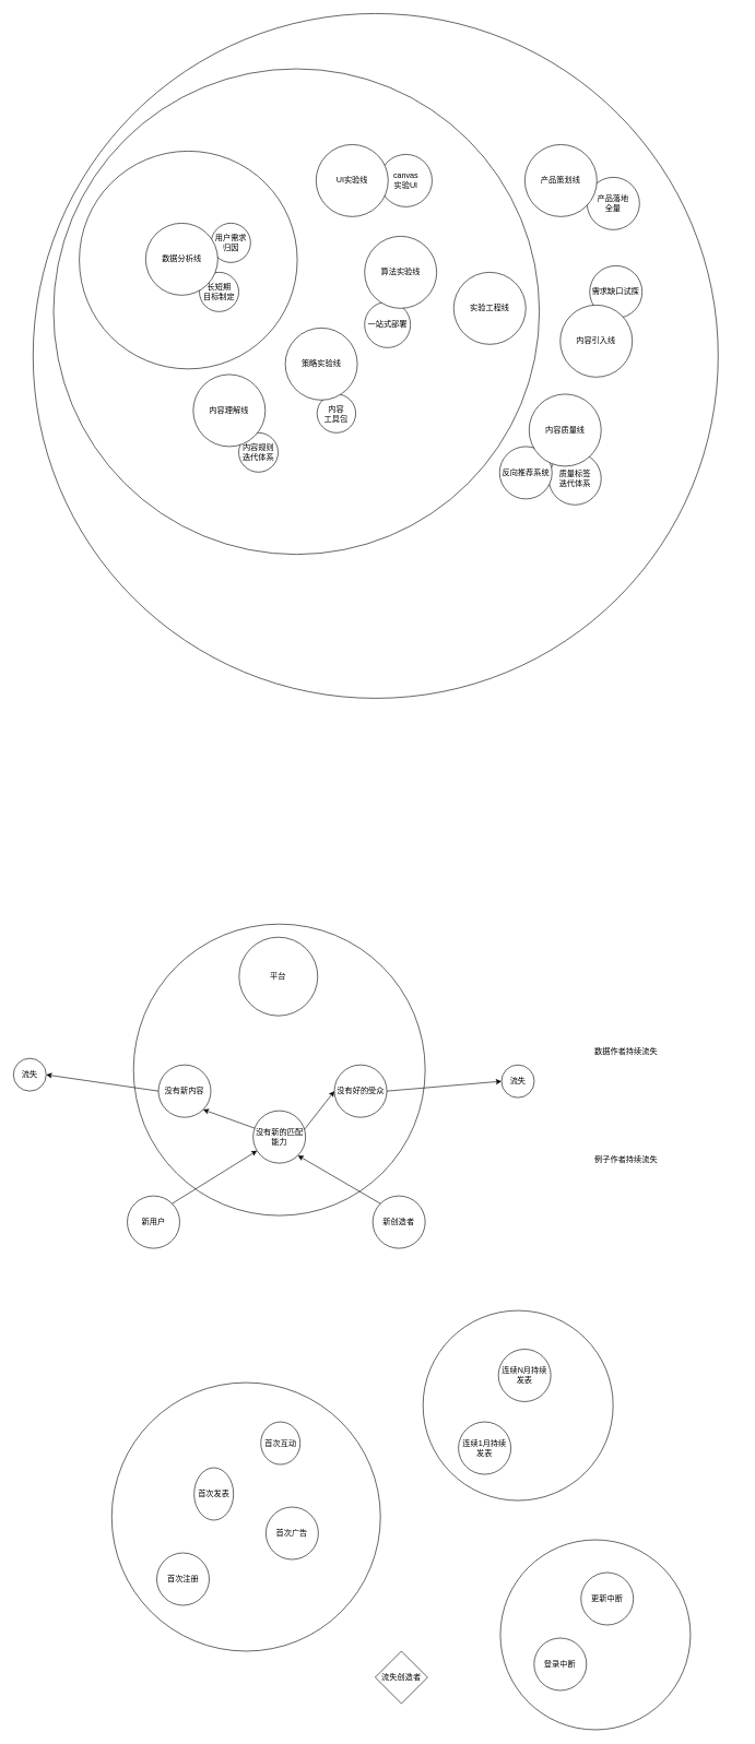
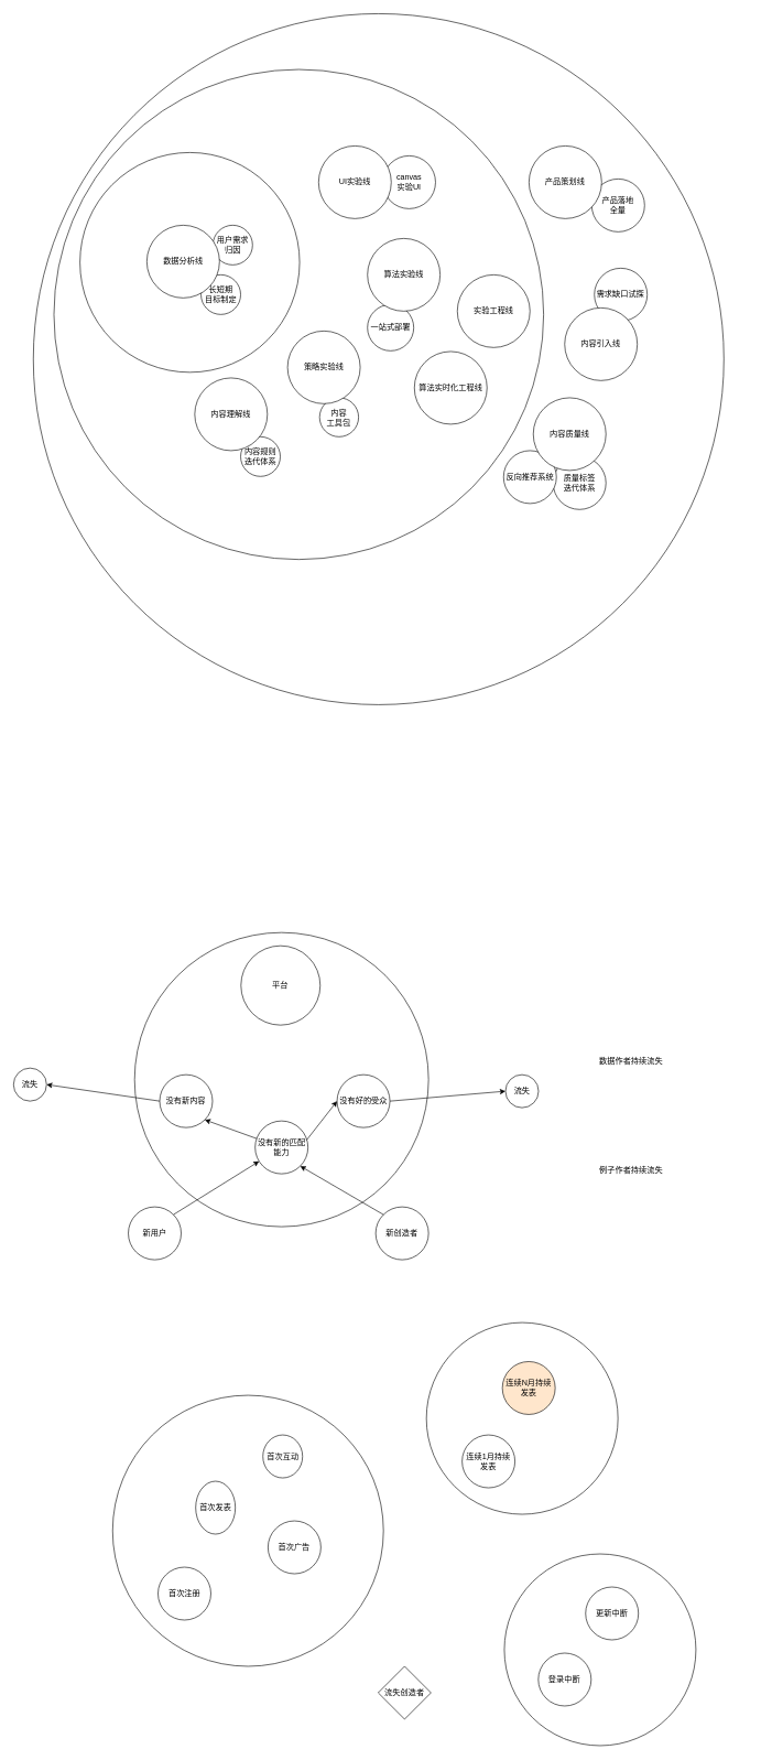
  <mxCell id="0" />
  <mxCell id="1" parent="0" />
  <mxCell id="2" value="" style="ellipse;whiteSpace=wrap;html=1;aspect=fixed;fillColor=#ffffff;" vertex="1" parent="1"><mxGeometry x="170" y="2110" width="410" height="410" as="geometry" /></mxCell>
  <mxCell id="3" value="首次注册" style="ellipse;whiteSpace=wrap;html=1;aspect=fixed;fillColor=#ffffff;" vertex="1" parent="1"><mxGeometry x="238.75" y="2370" width="80" height="80" as="geometry" /></mxCell>
  <mxCell id="4" value="首次发表" style="ellipse;whiteSpace=wrap;html=1;aspect=fixed;fillColor=#ffffff;" vertex="1" parent="1"><mxGeometry x="295.75" y="2240" width="60" height="80" as="geometry" /></mxCell>
  <mxCell id="5" value="" style="ellipse;whiteSpace=wrap;html=1;aspect=fixed;fillColor=#ffffff;" vertex="1" parent="1"><mxGeometry x="645" y="2000" width="290" height="290" as="geometry" /></mxCell>
- <mxCell id="6" value="连续N月持续发表" style="ellipse;whiteSpace=wrap;html=1;aspect=fixed;fillColor=#ffffff;" vertex="1" parent="1"><mxGeometry x="760" y="2059" width="80" height="80" as="geometry" /></mxCell>
+ <mxCell id="6" value="连续N月持续发表" style="ellipse;whiteSpace=wrap;html=1;aspect=fixed;fillColor=#ffe6cc;" vertex="1" parent="1"><mxGeometry x="760" y="2059" width="80" height="80" as="geometry" /></mxCell>
  <mxCell id="7" value="" style="ellipse;whiteSpace=wrap;html=1;aspect=fixed;fillColor=#ffffff;" vertex="1" parent="1"><mxGeometry x="763" y="2350" width="290" height="290" as="geometry" /></mxCell>
  <mxCell id="8" value="更新中断" style="ellipse;whiteSpace=wrap;html=1;aspect=fixed;fillColor=#ffffff;" vertex="1" parent="1"><mxGeometry x="886" y="2400" width="80" height="80" as="geometry" /></mxCell>
  <mxCell id="9" value="登录中断" style="ellipse;whiteSpace=wrap;html=1;aspect=fixed;fillColor=#ffffff;" vertex="1" parent="1"><mxGeometry x="814.44" y="2500" width="80" height="80" as="geometry" /></mxCell>
  <mxCell id="10" value="连续1月持续发表" style="ellipse;whiteSpace=wrap;html=1;aspect=fixed;fillColor=#ffffff;" vertex="1" parent="1"><mxGeometry x="699.06" y="2170" width="80" height="80" as="geometry" /></mxCell>
  <mxCell id="11" value="首次互动" style="ellipse;whiteSpace=wrap;html=1;aspect=fixed;fillColor=#ffffff;" vertex="1" parent="1"><mxGeometry x="397.5" y="2170" width="60" height="65" as="geometry" /></mxCell>
  <mxCell id="12" value="首次广告" style="ellipse;whiteSpace=wrap;html=1;aspect=fixed;fillColor=#ffffff;" vertex="1" parent="1"><mxGeometry x="405.25" y="2300" width="80" height="80" as="geometry" /></mxCell>
  <mxCell id="13" value="流失创造者" style="rhombus;whiteSpace=wrap;html=1;aspect=fixed;fillColor=#ffffff;" vertex="1" parent="1"><mxGeometry x="572" y="2520" width="80" height="80" as="geometry" /></mxCell>
  <mxCell id="14" value="" style="ellipse;whiteSpace=wrap;html=1;aspect=fixed;fillColor=none;" vertex="1" parent="1"><mxGeometry x="203.25" y="1410" width="445" height="445" as="geometry" /></mxCell>
  <mxCell id="15" value="新用户" style="ellipse;whiteSpace=wrap;html=1;aspect=fixed;" vertex="1" parent="1"><mxGeometry x="193.75" y="1825" width="80" height="80" as="geometry" /></mxCell>
  <mxCell id="16" value="新创造者" style="ellipse;whiteSpace=wrap;html=1;aspect=fixed;" vertex="1" parent="1"><mxGeometry x="568.25" y="1825" width="80" height="80" as="geometry" /></mxCell>
  <mxCell id="17" value="平台" style="ellipse;whiteSpace=wrap;html=1;aspect=fixed;" vertex="1" parent="1"><mxGeometry x="364.25" y="1430" width="120" height="120" as="geometry" /></mxCell>
  <mxCell id="18" value="流失" style="ellipse;whiteSpace=wrap;html=1;aspect=fixed;" vertex="1" parent="1"><mxGeometry x="764.75" y="1625" width="50" height="50" as="geometry" /></mxCell>
  <mxCell id="19" value="流失" style="ellipse;whiteSpace=wrap;html=1;aspect=fixed;" vertex="1" parent="1"><mxGeometry x="20" y="1615" width="50" height="50" as="geometry" /></mxCell>
  <mxCell id="20" value="没有新内容" style="ellipse;whiteSpace=wrap;html=1;aspect=fixed;" vertex="1" parent="1"><mxGeometry x="241.25" y="1625" width="80" height="80" as="geometry" /></mxCell>
  <mxCell id="21" value="没有新的匹配能力" style="ellipse;whiteSpace=wrap;html=1;aspect=fixed;" vertex="1" parent="1"><mxGeometry x="385.75" y="1695" width="80" height="80" as="geometry" /></mxCell>
  <mxCell id="22" value="没有好的受众" style="ellipse;whiteSpace=wrap;html=1;aspect=fixed;" vertex="1" parent="1"><mxGeometry x="509.75" y="1625" width="80" height="80" as="geometry" /></mxCell>
  <mxCell id="23" style="edgeStyle=orthogonalEdgeStyle;curved=1;orthogonalLoop=1;jettySize=auto;html=1;exitX=0.5;exitY=1;exitDx=0;exitDy=0;" edge="1" parent="1" source="15" target="15"><mxGeometry relative="1" as="geometry" /></mxCell>
  <mxCell id="24" value="" style="endArrow=classic;html=1;exitX=1;exitY=0;exitDx=0;exitDy=0;" edge="1" parent="1" source="15" target="21"><mxGeometry width="50" height="50" relative="1" as="geometry"><mxPoint x="91.25" y="1865" as="sourcePoint" /><mxPoint x="141.25" y="1815" as="targetPoint" /></mxGeometry></mxCell>
  <mxCell id="25" value="" style="endArrow=classic;html=1;exitX=0;exitY=0;exitDx=0;exitDy=0;entryX=1;entryY=1;entryDx=0;entryDy=0;" edge="1" parent="1" source="16" target="21"><mxGeometry width="50" height="50" relative="1" as="geometry"><mxPoint x="271.25" y="1885" as="sourcePoint" /><mxPoint x="405.364" y="1771.014" as="targetPoint" /></mxGeometry></mxCell>
  <mxCell id="26" value="" style="endArrow=classic;html=1;entryX=1;entryY=0.5;entryDx=0;entryDy=0;exitX=0;exitY=0.5;exitDx=0;exitDy=0;" edge="1" parent="1" source="20" target="19"><mxGeometry width="50" height="50" relative="1" as="geometry"><mxPoint x="71.25" y="1805" as="sourcePoint" /><mxPoint x="121.25" y="1755" as="targetPoint" /></mxGeometry></mxCell>
  <mxCell id="27" value="" style="endArrow=classic;html=1;entryX=0;entryY=0.5;entryDx=0;entryDy=0;exitX=1;exitY=0.5;exitDx=0;exitDy=0;" edge="1" parent="1" source="22" target="18"><mxGeometry width="50" height="50" relative="1" as="geometry"><mxPoint x="701.25" y="1815" as="sourcePoint" /><mxPoint x="751.25" y="1765" as="targetPoint" /></mxGeometry></mxCell>
  <mxCell id="28" value="" style="endArrow=classic;html=1;entryX=1;entryY=1;entryDx=0;entryDy=0;" edge="1" parent="1" source="21" target="20"><mxGeometry width="50" height="50" relative="1" as="geometry"><mxPoint x="121.25" y="1875" as="sourcePoint" /><mxPoint x="171.25" y="1825" as="targetPoint" /></mxGeometry></mxCell>
  <mxCell id="29" value="" style="endArrow=classic;html=1;entryX=0;entryY=0.5;entryDx=0;entryDy=0;exitX=0.974;exitY=0.362;exitDx=0;exitDy=0;exitPerimeter=0;" edge="1" parent="1" source="21" target="22"><mxGeometry width="50" height="50" relative="1" as="geometry"><mxPoint x="398.08" y="1731.547" as="sourcePoint" /><mxPoint x="319.534" y="1703.284" as="targetPoint" /></mxGeometry></mxCell>
  <mxCell id="30" value="数据作者持续流失" style="text;html=1;strokeColor=none;fillColor=none;align=center;verticalAlign=middle;whiteSpace=wrap;rounded=0;" vertex="1" parent="1"><mxGeometry x="780" y="1595" width="350" height="20" as="geometry" /></mxCell>
  <mxCell id="31" value="例子作者持续流失" style="text;html=1;strokeColor=none;fillColor=none;align=center;verticalAlign=middle;whiteSpace=wrap;rounded=0;" vertex="1" parent="1"><mxGeometry x="780" y="1760" width="350" height="20" as="geometry" /></mxCell>
  <mxCell id="32" value="" style="ellipse;whiteSpace=wrap;html=1;aspect=fixed;fillColor=none;" vertex="1" parent="1"><mxGeometry x="50" y="20" width="1045.31" height="1045.31" as="geometry" /></mxCell>
  <mxCell id="33" value="产品落地&lt;br&gt;全量" style="ellipse;whiteSpace=wrap;html=1;aspect=fixed;" vertex="1" parent="1"><mxGeometry x="895.31" y="270" width="80" height="80" as="geometry" /></mxCell>
  <mxCell id="34" value="" style="ellipse;whiteSpace=wrap;html=1;aspect=fixed;fillColor=none;" vertex="1" parent="1"><mxGeometry x="81.19" y="104.37" width="741.25" height="741.25" as="geometry" /></mxCell>
  <mxCell id="35" value="一站式部署" style="ellipse;whiteSpace=wrap;html=1;aspect=fixed;" vertex="1" parent="1"><mxGeometry x="555.81" y="460" width="70" height="70" as="geometry" /></mxCell>
  <mxCell id="36" value="" style="ellipse;whiteSpace=wrap;html=1;aspect=fixed;fillColor=none;" vertex="1" parent="1"><mxGeometry x="120.56" y="230" width="332.5" height="332.5" as="geometry" /></mxCell>
  <mxCell id="37" value="长短期&lt;br&gt;目标制定" style="ellipse;whiteSpace=wrap;html=1;aspect=fixed;" vertex="1" parent="1"><mxGeometry x="303.81" y="415" width="60" height="60" as="geometry" /></mxCell>
  <mxCell id="38" value="用户需求归因" style="ellipse;whiteSpace=wrap;html=1;aspect=fixed;" vertex="1" parent="1"><mxGeometry x="321.81" y="340" width="60" height="60" as="geometry" /></mxCell>
  <mxCell id="39" value="质量标签&lt;br&gt;迭代体系" style="ellipse;whiteSpace=wrap;html=1;aspect=fixed;" vertex="1" parent="1"><mxGeometry x="836.81" y="690" width="80" height="80" as="geometry" /></mxCell>
  <mxCell id="40" value="反向推荐系统" style="ellipse;whiteSpace=wrap;html=1;aspect=fixed;" vertex="1" parent="1"><mxGeometry x="761.81" y="681" width="80" height="80" as="geometry" /></mxCell>
  <mxCell id="41" value="内容规则&lt;br&gt;迭代体系" style="ellipse;whiteSpace=wrap;html=1;aspect=fixed;" vertex="1" parent="1"><mxGeometry x="363.81" y="660" width="60" height="60" as="geometry" /></mxCell>
  <mxCell id="42" value="内容&lt;br&gt;工具包" style="ellipse;whiteSpace=wrap;html=1;aspect=fixed;" vertex="1" parent="1"><mxGeometry x="483.31" y="601" width="59" height="59" as="geometry" /></mxCell>
  <mxCell id="43" value="需求缺口试探" style="ellipse;whiteSpace=wrap;html=1;aspect=fixed;" vertex="1" parent="1"><mxGeometry x="899.31" y="405" width="80" height="80" as="geometry" /></mxCell>
  <mxCell id="44" value="canvas&lt;br&gt;实验UI" style="ellipse;whiteSpace=wrap;html=1;aspect=fixed;" vertex="1" parent="1"><mxGeometry x="578.81" y="235" width="80" height="80" as="geometry" /></mxCell>
  <mxCell id="45" value="数据分析线" style="ellipse;whiteSpace=wrap;html=1;aspect=fixed;" vertex="1" parent="1"><mxGeometry x="221.81" y="340" width="110" height="110" as="geometry" /></mxCell>
  <mxCell id="46" value="算法实验线" style="ellipse;whiteSpace=wrap;html=1;aspect=fixed;" vertex="1" parent="1"><mxGeometry x="555.81" y="360" width="110" height="110" as="geometry" /></mxCell>
  <mxCell id="47" value="实验工程线" style="ellipse;whiteSpace=wrap;html=1;aspect=fixed;" vertex="1" parent="1"><mxGeometry x="691.81" y="415" width="110" height="110" as="geometry" /></mxCell>
+ <mxCell id="48" value="算法实时化工程线" style="ellipse;whiteSpace=wrap;html=1;aspect=fixed;" vertex="1" parent="1"><mxGeometry x="626.81" y="531" width="110" height="110" as="geometry" /></mxCell>
  <mxCell id="49" value="内容理解线" style="ellipse;whiteSpace=wrap;html=1;aspect=fixed;" vertex="1" parent="1"><mxGeometry x="294.31" y="571" width="110" height="110" as="geometry" /></mxCell>
  <mxCell id="50" value="内容质量线" style="ellipse;whiteSpace=wrap;html=1;aspect=fixed;" vertex="1" parent="1"><mxGeometry x="806.81" y="601" width="110" height="110" as="geometry" /></mxCell>
  <mxCell id="51" value="策略实验线" style="ellipse;whiteSpace=wrap;html=1;aspect=fixed;" vertex="1" parent="1"><mxGeometry x="434.81" y="500" width="110" height="110" as="geometry" /></mxCell>
  <mxCell id="52" value="产品策划线" style="ellipse;whiteSpace=wrap;html=1;aspect=fixed;" vertex="1" parent="1"><mxGeometry x="800.31" y="220" width="110" height="110" as="geometry" /></mxCell>
  <mxCell id="53" value="内容引入线" style="ellipse;whiteSpace=wrap;html=1;aspect=fixed;" vertex="1" parent="1"><mxGeometry x="854.31" y="465" width="110" height="110" as="geometry" /></mxCell>
  <mxCell id="54" value="UI实验线" style="ellipse;whiteSpace=wrap;html=1;aspect=fixed;" vertex="1" parent="1"><mxGeometry x="481.81" y="220" width="110" height="110" as="geometry" /></mxCell>
